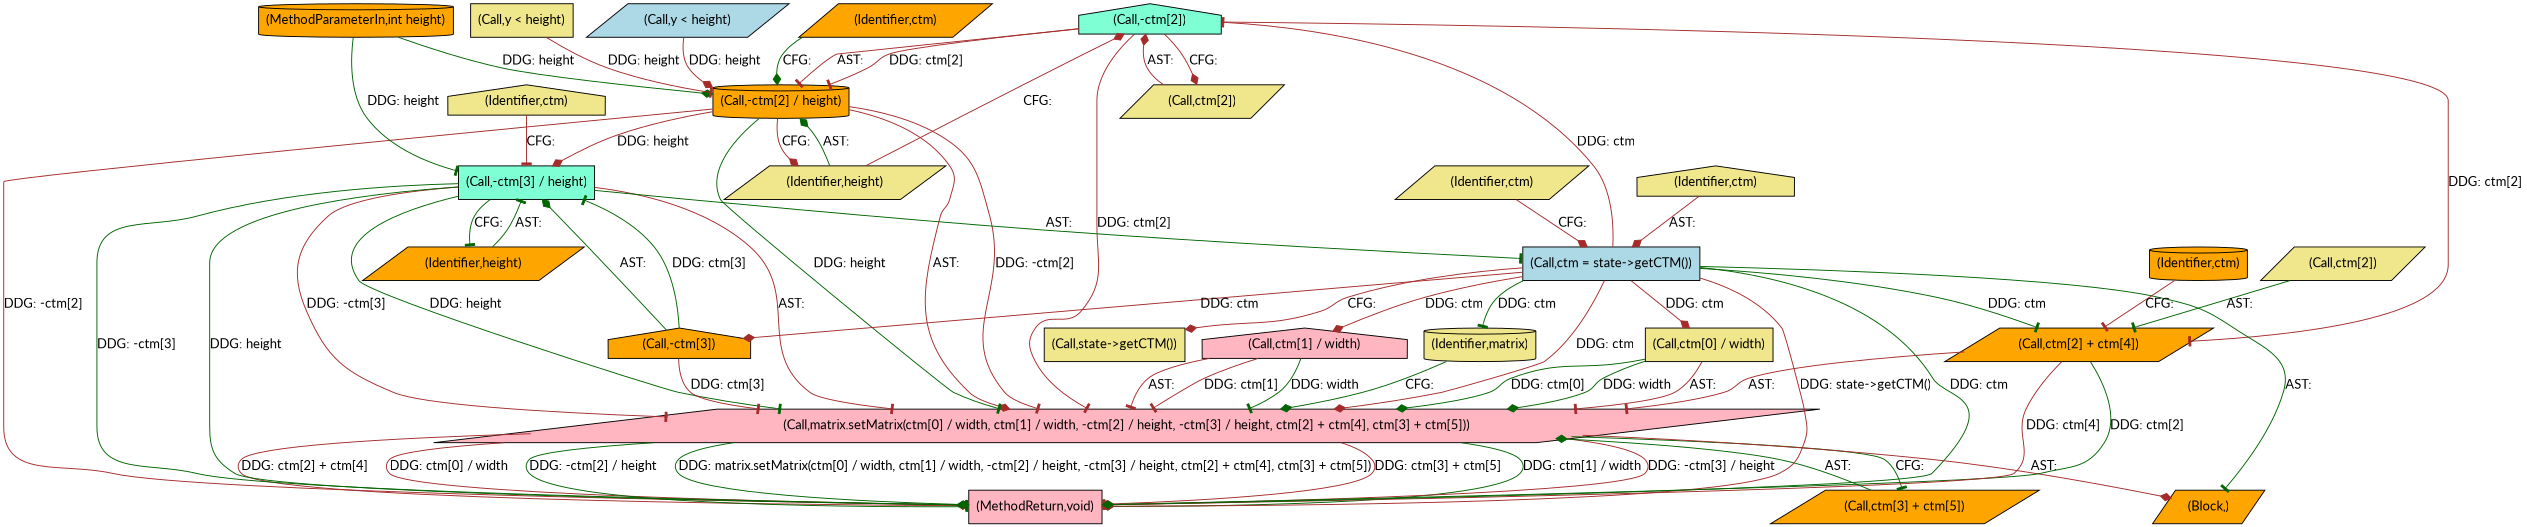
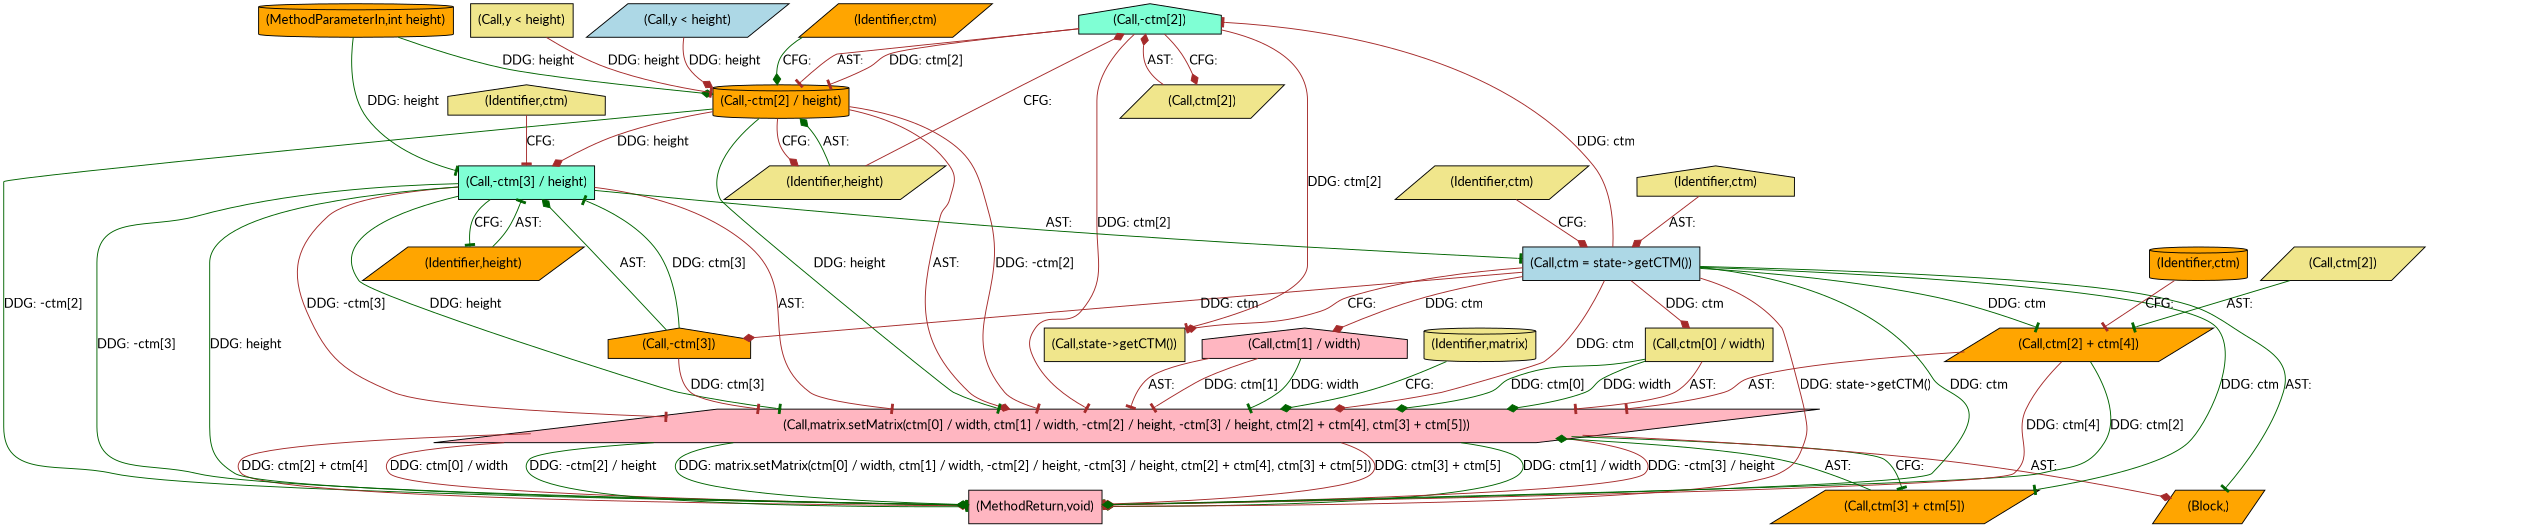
  digraph {
    fontname=Lato
    node [fillcolor=khaki fontname=Lato shape=parallelogram style=filled]
    edge [arrowhead=tee color=brown fontname=Lato]
    n1 [fillcolor=aquamarine label="(Call,-ctm[2])" shape=house]
    n2 [fillcolor=orange label="(Call,-ctm[2] / height)" shape=cylinder]
    n3 [fillcolor=lightpink label="(Call,matrix.setMatrix(ctm[0] / width, ctm[1] / width, -ctm[2] / height, -ctm[3] / height, ctm[2] + ctm[4], ctm[3] + ctm[5]))"]
    n4 [fillcolor=orange label="(Call,ctm[2] + ctm[4])"]
    n5 [label="(Call,ctm[2])"]
    n6 [fillcolor=lightpink label="(MethodReturn,void)" shape=box]
    n7 [fillcolor=aquamarine label="(Call,-ctm[3] / height)" shape=box]
    n8 [label="(Identifier,height)"]
    n9 [fillcolor=orange label="(Call,ctm[3] + ctm[5])"]
    n10 [fillcolor=orange label="(Block,)"]
    n11 [fillcolor=lightblue label="(Call,ctm = state->getCTM())" shape=box]
    n12 [label="(Call,ctm[0] / width)" shape=box]
    n13 [label="(Call,state->getCTM())" shape=box]
    n14 [fillcolor=lightpink label="(Call,ctm[1] / width)" shape=house]
    n15 [fillcolor=orange label="(Call,-ctm[3])" shape=house]
    n16 [fillcolor=orange label="(Identifier,height)"]
    n17 [label="(Identifier,matrix)" shape=cylinder]
    n18 [fillcolor=orange label="(Identifier,ctm)"]
    n19 [label="(Identifier,ctm)" shape=house]
    n20 [label="(Identifier,ctm)" shape=house]
    n21 [label="(Identifier,ctm)"]
    n22 [fillcolor=orange label="(Identifier,ctm)" shape=cylinder]
    n23 [fillcolor=orange label="(MethodParameterIn,int height)" shape=cylinder]
    n24 [label="(Call,ctm[2])"]
    n25 [label="(Call,y < height)" shape=box]
    n26 [fillcolor=lightblue label="(Call,y < height)"]
    n1 -> n2 [label="AST: "]
    n1 -> n2 [label="DDG: ctm[2]"]
    n1 -> n3 [label="DDG: ctm[2]"]
-   n1 -> n4 [label="DDG: ctm[2]"]
+   n1 -> n13 [label="DDG: ctm[2]"]
    n1 -> n5 [arrowhead=diamond label="CFG: "]
    n2 -> n3 [arrowhead=diamond label="AST: "]
    n2 -> n3 [label="DDG: -ctm[2]"]
    n2 -> n3 [color=darkgreen label="DDG: height"]
-   n2 -> n6 [label="DDG: -ctm[2]"]
+   n2 -> n6 [color=darkgreen label="DDG: -ctm[2]"]
    n2 -> n7 [arrowhead=diamond label="DDG: height"]
    n2 -> n8 [arrowhead=diamond label="CFG: "]
    n3 -> n6 [arrowhead=diamond color=darkgreen label="DDG: ctm[1] / width"]
    n3 -> n6 [label="DDG: -ctm[3] / height"]
    n3 -> n6 [arrowhead=diamond label="DDG: ctm[2] + ctm[4]"]
    n3 -> n6 [label="DDG: ctm[0] / width"]
    n3 -> n6 [color=darkgreen label="DDG: -ctm[2] / height"]
    n3 -> n6 [arrowhead=diamond color=darkgreen label="DDG: matrix.setMatrix(ctm[0] / width, ctm[1] / width, -ctm[2] / height, -ctm[3] / height, ctm[2] + ctm[4], ctm[3] + ctm[5])"]
    n3 -> n6 [arrowhead=diamond label="DDG: ctm[3] + ctm[5]"]
    n3 -> n9 [color=darkgreen label="CFG: "]
    n3 -> n10 [arrowhead=diamond label="AST: "]
    n4 -> n3 [label="AST: "]
    n4 -> n6 [color=darkgreen label="DDG: ctm[2]"]
    n4 -> n6 [label="DDG: ctm[4]"]
    n5 -> n1 [arrowhead=diamond label="AST: "]
    n7 -> n3 [label="AST: "]
    n7 -> n3 [label="DDG: -ctm[3]"]
    n7 -> n3 [color=darkgreen label="DDG: height"]
    n7 -> n6 [arrowhead=diamond color=darkgreen label="DDG: -ctm[3]"]
    n7 -> n6 [color=darkgreen label="DDG: height"]
    n7 -> n11 [color=darkgreen label="AST: "]
    n7 -> n16 [color=darkgreen label="CFG: "]
    n8 -> n1 [arrowhead=diamond label="CFG: "]
    n8 -> n2 [arrowhead=diamond color=darkgreen label="AST: "]
    n9 -> n3 [arrowhead=diamond color=darkgreen label="AST: "]
    n11 -> n1 [label="DDG: ctm"]
    n11 -> n3 [arrowhead=diamond label="DDG: ctm"]
    n11 -> n4 [color=darkgreen label="DDG: ctm"]
    n11 -> n6 [arrowhead=diamond label="DDG: state->getCTM()"]
    n11 -> n6 [arrowhead=diamond color=darkgreen label="DDG: ctm"]
-   n11 -> n17 [color=darkgreen label="DDG: ctm"]
+   n11 -> n9 [color=darkgreen label="DDG: ctm"]
    n11 -> n10 [color=darkgreen label="AST: "]
    n11 -> n12 [arrowhead=diamond label="DDG: ctm"]
    n11 -> n13 [arrowhead=diamond label="CFG: "]
    n11 -> n14 [arrowhead=diamond label="DDG: ctm"]
    n11 -> n15 [arrowhead=diamond label="DDG: ctm"]
    n12 -> n3 [label="AST: "]
    n12 -> n3 [arrowhead=diamond color=darkgreen label="DDG: ctm[0]"]
    n12 -> n3 [arrowhead=diamond color=darkgreen label="DDG: width"]
    n14 -> n3 [label="AST: "]
    n14 -> n3 [label="DDG: ctm[1]"]
    n14 -> n3 [color=darkgreen label="DDG: width"]
    n15 -> n3 [label="DDG: ctm[3]"]
    n15 -> n7 [arrowhead=diamond color=darkgreen label="AST: "]
    n15 -> n7 [color=darkgreen label="DDG: ctm[3]"]
    n16 -> n7 [color=darkgreen label="AST: "]
    n17 -> n3 [arrowhead=diamond color=darkgreen label="CFG: "]
    n18 -> n2 [arrowhead=diamond color=darkgreen label="CFG: "]
    n19 -> n7 [label="CFG: "]
    n20 -> n11 [arrowhead=diamond label="AST: "]
    n21 -> n11 [arrowhead=diamond label="CFG: "]
    n22 -> n4 [label="CFG: "]
    n23 -> n2 [arrowhead=diamond color=darkgreen label="DDG: height"]
    n23 -> n7 [color=darkgreen label="DDG: height"]
    n24 -> n4 [color=darkgreen label="AST: "]
    n25 -> n2 [label="DDG: height"]
    n26 -> n2 [arrowhead=diamond label="DDG: height"]
  }
